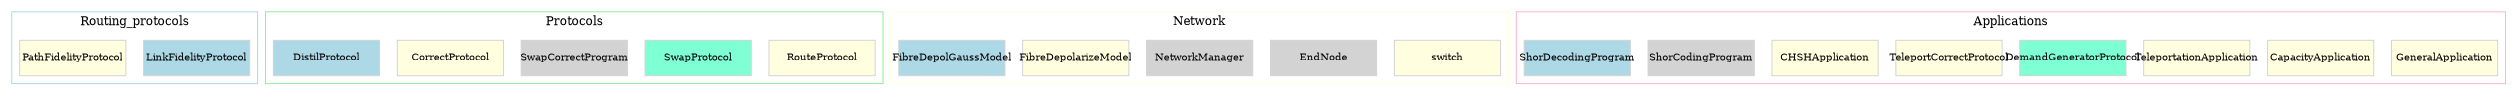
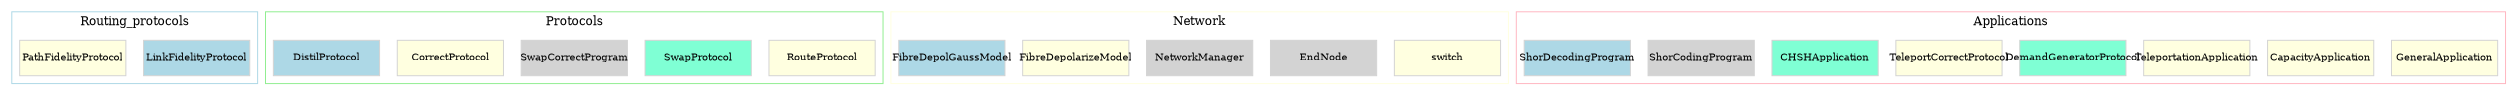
  digraph {
    rankdir=TB
    splines=ortho
    node [color=lightgrey fixedsize=true fontsize=10 margin=0.1 shape=box style=filled fillcolor=lightyellow]
    n1 [height=0.5 label=LinkFidelityProtocol width=1.5 fillcolor=lightblue]
    n2 [height=0.5 label=PathFidelityProtocol width=1.5]
    n3 [height=0.5 label=RouteProtocol width=1.5]
    n4 [height=0.5 label=SwapProtocol width=1.5 fillcolor=aquamarine]
    n5 [height=0.5 label=SwapCorrectProgram width=1.5 fillcolor=lightgrey]
    n6 [height=0.5 label=CorrectProtocol width=1.5]
    n7 [height=0.5 label=DistilProtocol width=1.5 fillcolor=lightblue]
    n8 [height=0.5 label=switch width=1.5]
    n9 [height=0.5 label=EndNode width=1.5 fillcolor=lightgrey]
    n10 [height=0.5 label=NetworkManager width=1.5 fillcolor=lightgrey]
    n11 [height=0.5 label=FibreDepolarizeModel width=1.5]
    n12 [height=0.5 label=FibreDepolGaussModel width=1.5 fillcolor=lightblue]
    n13 [height=0.5 label=GeneralApplication width=1.5]
    n14 [height=0.5 label=CapacityApplication width=1.5]
    n15 [height=0.5 label=TeleportationApplication width=1.5]
    n16 [height=0.5 label=DemandGeneratorProtocol width=1.5 fillcolor=aquamarine]
    n17 [height=0.5 label=TeleportCorrectProtocol width=1.5]
-   n18 [height=0.5 label=CHSHApplication width=1.5]
+   n18 [height=0.5 label=CHSHApplication width=1.5 fillcolor=aquamarine]
    n19 [height=0.5 label=ShorCodingProgram width=1.5 fillcolor=lightgrey]
    n20 [height=0.5 label=ShorDecodingProgram width=1.5 fillcolor=lightblue]
    subgraph cluster_1 {
      color=lightblue
      fontsize=12
      label=Routing_protocols
      subgraph sub_2 {
        color=lightblue
        fontsize=12
        label=Routing_protocols
        rank=same
        n1
        n2
      }
    }
    subgraph cluster_3 {
      color=lightgreen
      fontsize=12
      label=Protocols
      subgraph sub_4 {
        color=lightgreen
        fontsize=12
        label=Protocols
        rank=same
        n3
        n4
      }
      subgraph sub_5 {
        color=lightgreen
        fontsize=12
        label=Protocols
        rank=same
        n5
        n6
        n7
      }
    }
    subgraph cluster_6 {
      color=lightyellow
      fontsize=12
      label=Network
      subgraph sub_7 {
        color=lightyellow
        fontsize=12
        label=Network
        rank=same
        n8
        n9
      }
      subgraph sub_8 {
        color=lightyellow
        fontsize=12
        label=Network
        rank=same
        n10
        n11
        n12
      }
    }
    subgraph cluster_9 {
      color=lightpink
      fontsize=12
      label=Applications
      subgraph sub_10 {
        color=lightpink
        fontsize=12
        label=Applications
        rank=same
        n13
        n14
        n15
      }
      subgraph sub_11 {
        color=lightpink
        fontsize=12
        label=Applications
        rank=same
        n16
        n17
        n18
      }
      subgraph sub_12 {
        color=lightpink
        fontsize=12
        label=Applications
        rank=same
        n19
        n20
      }
    }
  }
